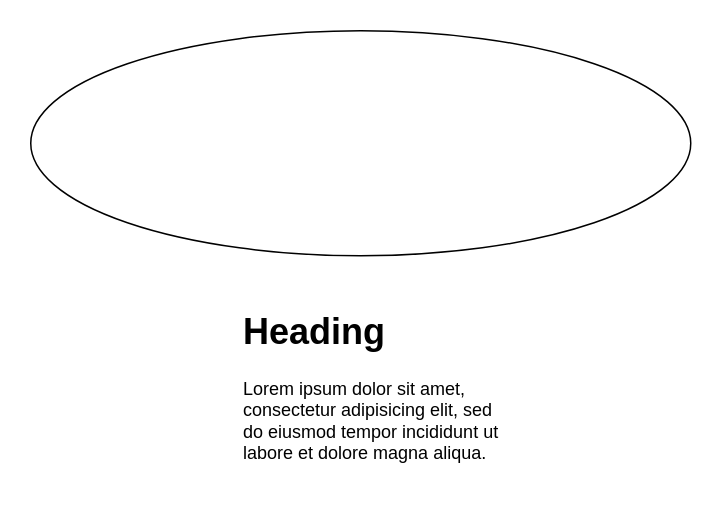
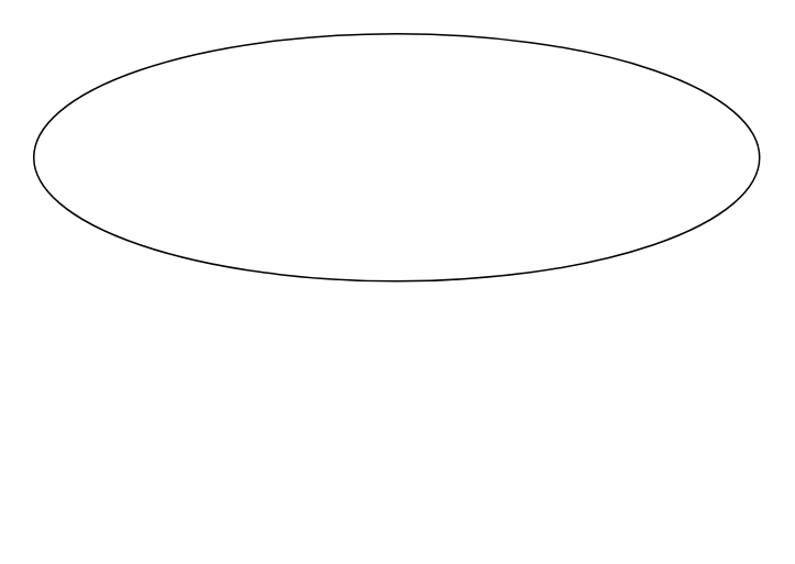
  <mxCell id="0" />
  <mxCell id="1" parent="0" />
- <mxCell id="2" value="&lt;h1 style=&quot;margin-top: 0px;&quot;&gt;Heading&lt;/h1&gt;&lt;p&gt;Lorem ipsum dolor sit amet, consectetur adipisicing elit, sed do eiusmod tempor incididunt ut labore et dolore magna aliqua.&lt;/p&gt;" style="text;html=1;whiteSpace=wrap;overflow=hidden;rounded=0;" parent="1" vertex="1"><mxGeometry x="160" y="200" width="180" height="120" as="geometry" /></mxCell>
  <mxCell id="3" value="" style="ellipse;whiteSpace=wrap;html=1;" parent="1" vertex="1"><mxGeometry x="20" y="20" width="440" height="150" as="geometry" /></mxCell>
